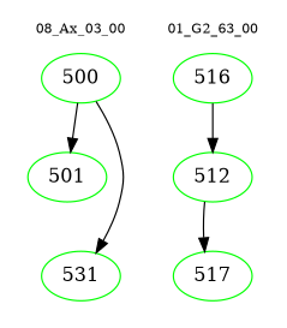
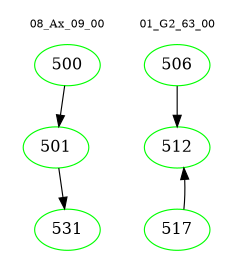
  digraph {
    node [color=green]
    edge [color=black]
    n1 [label=501]
    n2 [label=500]
    n3 [label=531]
-   n4 [label=516]
+   n4 [label=506]
    n5 [label=512]
    n6 [label=517]
    subgraph cluster_1 {
      color=white
      fontsize=10
-     label="08_Ax_03_00"
+     label="08_Ax_09_00"
      n1
      n2
      n3
    }
    subgraph cluster_2 {
      color=white
      fontsize=10
      label="01_G2_63_00"
      n4
      n5
      n6
    }
    n2 -> n1
-   n2 -> n3
+   n1 -> n3
    n4 -> n5
-   n5 -> n6
+   n6 -> n5
  }
